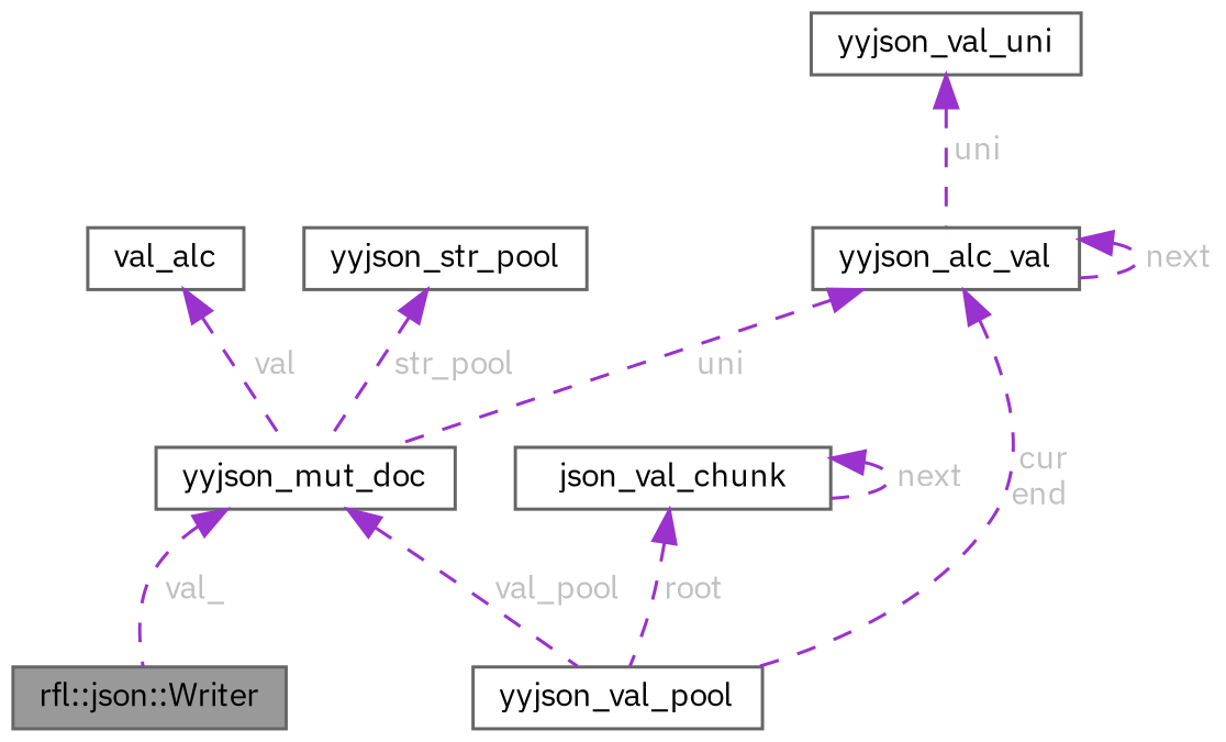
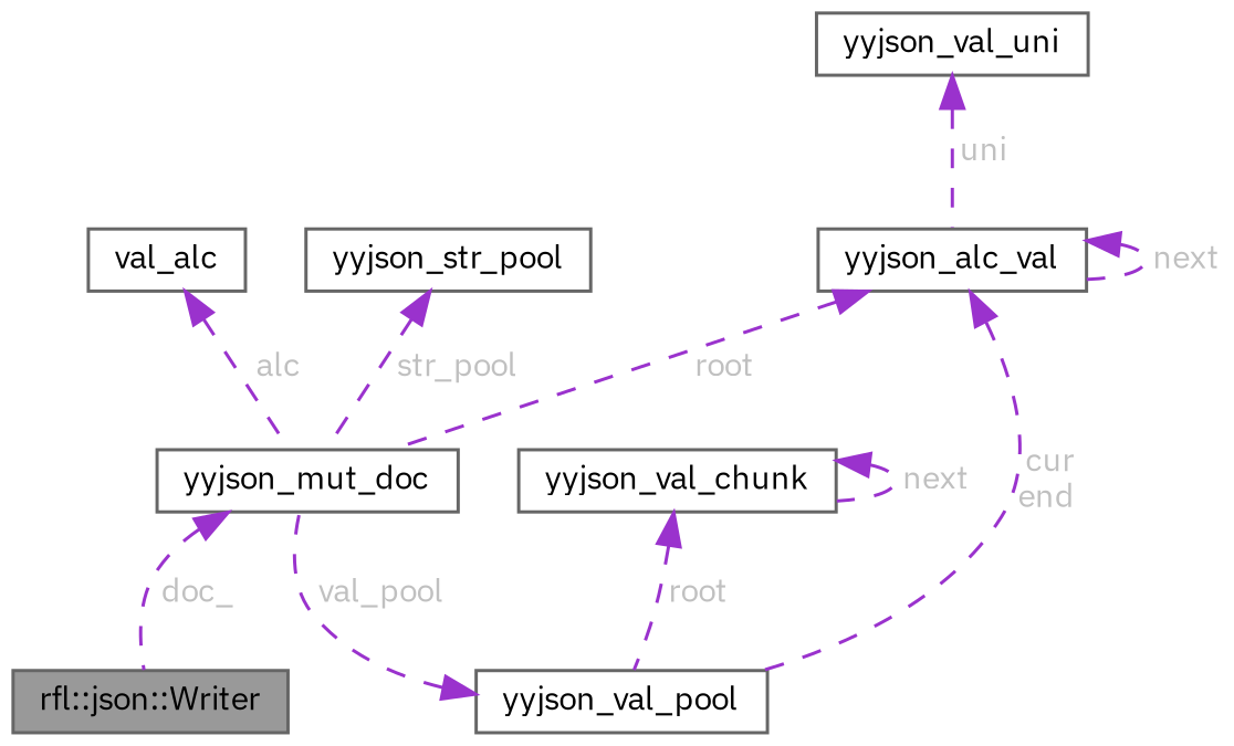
  digraph {
    fontname="IBM Plex Sans"
    node [color=gray40 fillcolor=white fontname="IBM Plex Sans" fontsize=10 shape=box style=filled]
    edge [color=darkorchid3 dir=back fontcolor=grey fontname="IBM Plex Sans" fontsize=10 labelfontname=Helvetica labelfontsize=10 style=dashed]
    n1 [fillcolor=grey60 fontcolor=black height=0.2 label="rfl::json::Writer" width=0.4]
    n2 [height=0.2 label=yyjson_mut_doc width=0.4]
    n3 [height=0.2 label=yyjson_alc_val width=0.4]
    n4 [height=0.2 label=yyjson_val_pool width=0.4]
    n5 [height=0.2 label=yyjson_val_uni width=0.4]
    n6 [height=0.2 label=val_alc width=0.4]
    n7 [height=0.2 label=yyjson_str_pool width=0.4]
-   n8 [height=0.2 label=json_val_chunk width=0.4]
-   n2 -> n1 [label=" val_"]
-   n3 -> n2 [label=" uni"]
+   n8 [height=0.2 label=yyjson_val_chunk width=0.4]
+   n2 -> n1 [label=" doc_"]
+   n3 -> n2 [label=" root"]
    n3 -> n3 [label=" next"]
    n3 -> n4 [label=" cur\nend"]
-   n2 -> n4 [label=" val_pool"]
+   n4 -> n2 [label=" val_pool"]
    n5 -> n3 [label=" uni"]
-   n6 -> n2 [label=" val"]
+   n6 -> n2 [label=" alc"]
    n7 -> n2 [label=" str_pool"]
    n8 -> n4 [label=" root"]
    n8 -> n8 [label=" next"]
  }
